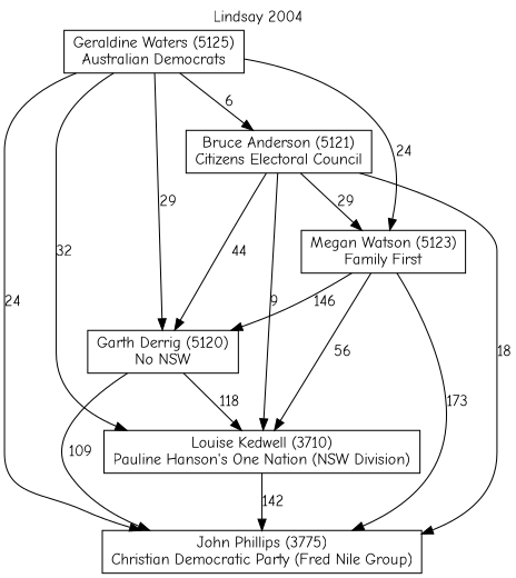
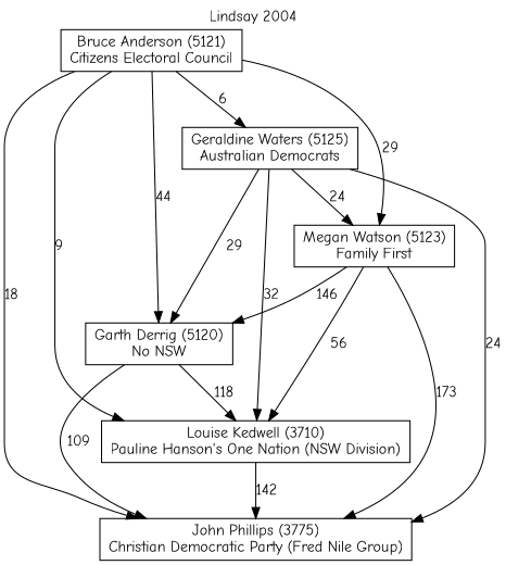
  digraph {
    fontname="Comic Neue"
    label="Lindsay 2004"
    labelloc=t
    mclimit=2
    node [fontname="Comic Neue" shape=box]
    edge [fontname="Comic Neue"]
    n1 [label="John Phillips (3775)\nChristian Democratic Party (Fred Nile Group)"]
    n2 [label="Louise Kedwell (3710)\nPauline Hanson's One Nation (NSW Division)"]
    n3 [label="Garth Derrig (5120)\nNo NSW"]
    n4 [label="Megan Watson (5123)\nFamily First"]
    n5 [label="Geraldine Waters (5125)\nAustralian Democrats"]
    n6 [label="Bruce Anderson (5121)\nCitizens Electoral Council"]
    n2 -> n1 [label=142]
    n3 -> n1 [label=109]
    n3 -> n2 [label=118]
    n4 -> n1 [label=173]
    n4 -> n2 [label=56]
    n4 -> n3 [label=146]
    n5 -> n1 [label=24]
    n5 -> n2 [label=32]
    n5 -> n3 [label=29]
    n5 -> n4 [label=24]
    n6 -> n1 [label=18]
    n6 -> n2 [label=9]
    n6 -> n3 [label=44]
    n6 -> n4 [label=29]
-   n5 -> n6 [label=6]
+   n6 -> n5 [label=6]
  }
